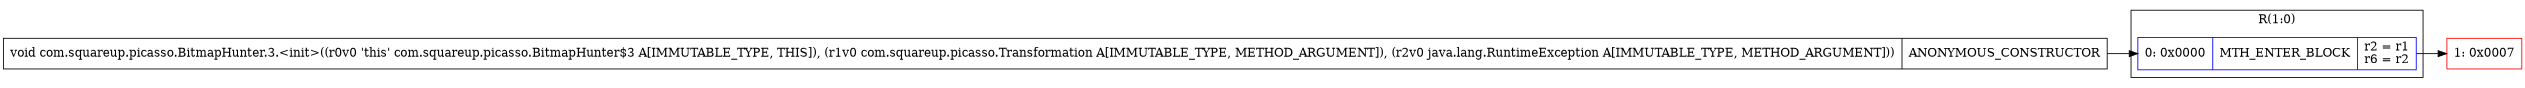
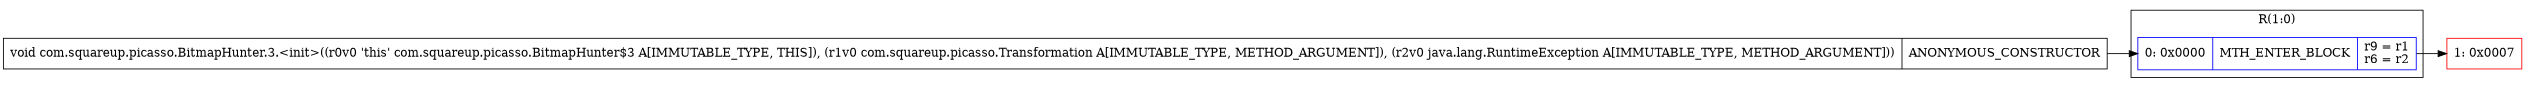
  digraph {
    rankdir=LR
    node [shape=record]
-   n1 [color=blue label="{0\:\ 0x0000|MTH_ENTER_BLOCK\l|r2 = r1\lr6 = r2\l}"]
+   n1 [color=blue label="{0\:\ 0x0000|MTH_ENTER_BLOCK\l|r9 = r1\lr6 = r2\l}"]
    n2 [color=red label="{1\:\ 0x0007}"]
    n3 [label="{void com.squareup.picasso.BitmapHunter.3.\<init\>((r0v0 'this' com.squareup.picasso.BitmapHunter$3 A[IMMUTABLE_TYPE, THIS]), (r1v0 com.squareup.picasso.Transformation A[IMMUTABLE_TYPE, METHOD_ARGUMENT]), (r2v0 java.lang.RuntimeException A[IMMUTABLE_TYPE, METHOD_ARGUMENT]))  | ANONYMOUS_CONSTRUCTOR\l}"]
    subgraph cluster_1 {
      label="R(1:0)"
      n1
    }
    n1 -> n2
    n3 -> n1
  }
